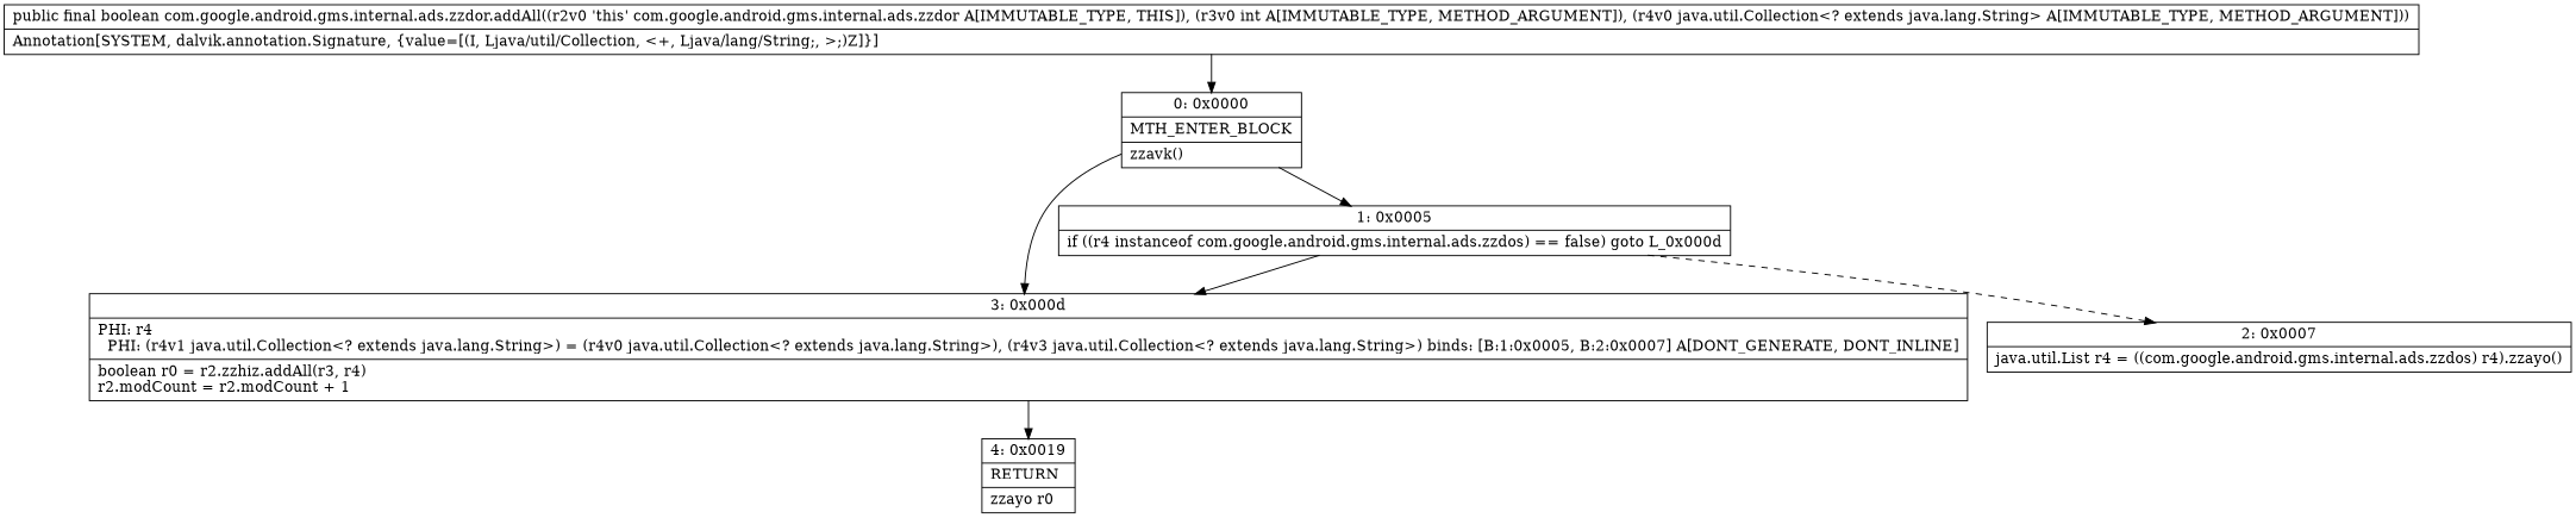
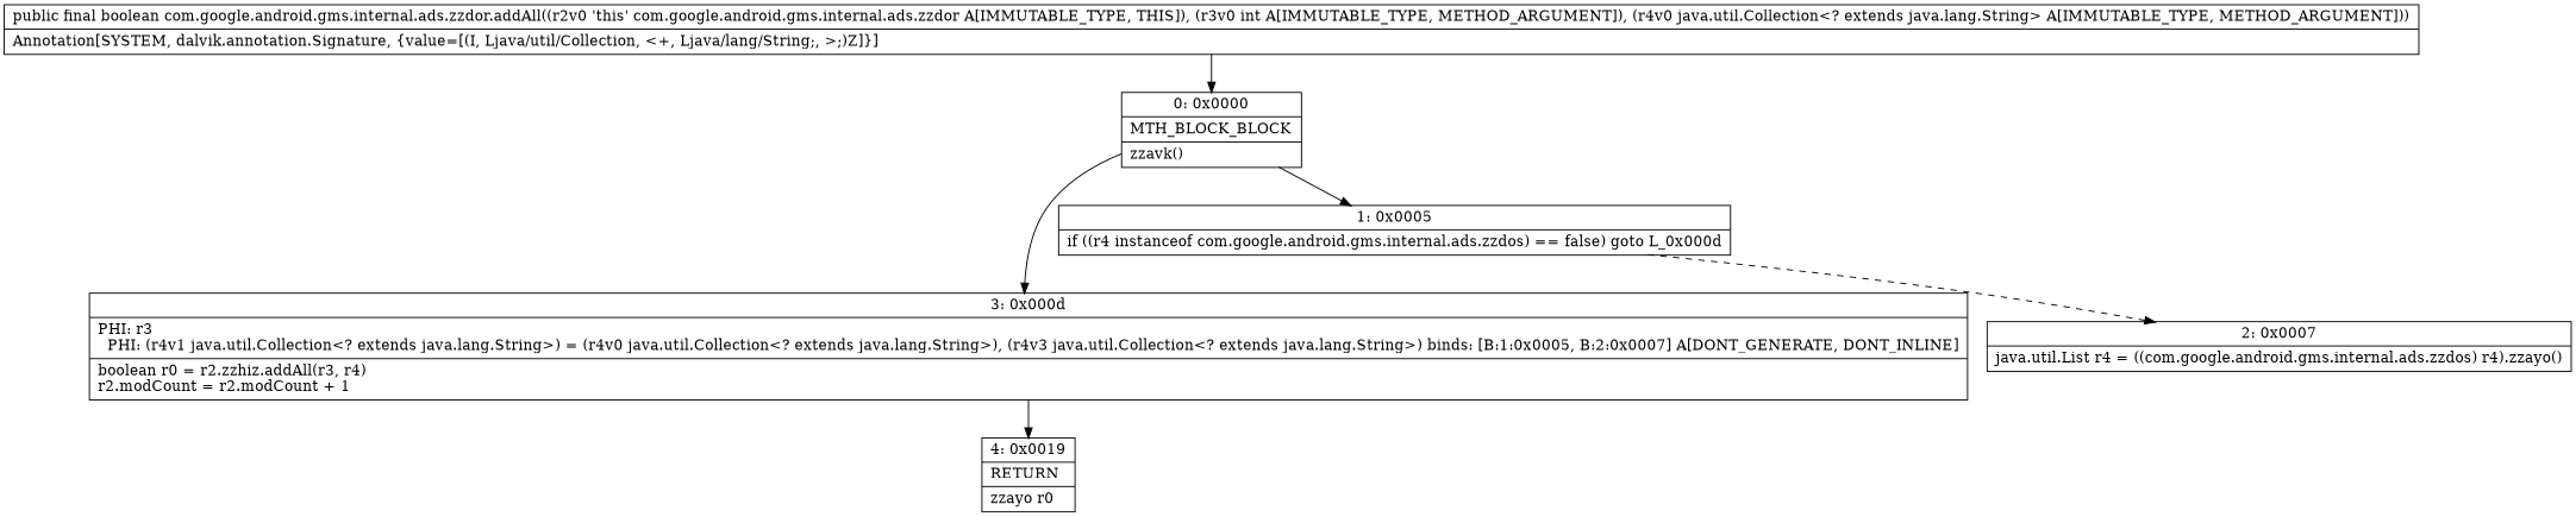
  digraph {
    node [shape=record]
-   n1 [label="{0\:\ 0x0000|MTH_ENTER_BLOCK\l|zzavk()\l}"]
+   n1 [label="{0\:\ 0x0000|MTH_BLOCK_BLOCK\l|zzavk()\l}"]
    n2 [label="{1\:\ 0x0005|if ((r4 instanceof com.google.android.gms.internal.ads.zzdos) == false) goto L_0x000d\l}"]
-   n3 [label="{3\:\ 0x000d|PHI: r4 \l  PHI: (r4v1 java.util.Collection\<? extends java.lang.String\>) = (r4v0 java.util.Collection\<? extends java.lang.String\>), (r4v3 java.util.Collection\<? extends java.lang.String\>) binds: [B:1:0x0005, B:2:0x0007] A[DONT_GENERATE, DONT_INLINE]\l|boolean r0 = r2.zzhiz.addAll(r3, r4)\lr2.modCount = r2.modCount + 1\l}"]
+   n3 [label="{3\:\ 0x000d|PHI: r3 \l  PHI: (r4v1 java.util.Collection\<? extends java.lang.String\>) = (r4v0 java.util.Collection\<? extends java.lang.String\>), (r4v3 java.util.Collection\<? extends java.lang.String\>) binds: [B:1:0x0005, B:2:0x0007] A[DONT_GENERATE, DONT_INLINE]\l|boolean r0 = r2.zzhiz.addAll(r3, r4)\lr2.modCount = r2.modCount + 1\l}"]
    n4 [label="{2\:\ 0x0007|java.util.List r4 = ((com.google.android.gms.internal.ads.zzdos) r4).zzayo()\l}"]
    n5 [label="{4\:\ 0x0019|RETURN\l|zzayo r0\l}"]
    n6 [label="{public final boolean com.google.android.gms.internal.ads.zzdor.addAll((r2v0 'this' com.google.android.gms.internal.ads.zzdor A[IMMUTABLE_TYPE, THIS]), (r3v0 int A[IMMUTABLE_TYPE, METHOD_ARGUMENT]), (r4v0 java.util.Collection\<? extends java.lang.String\> A[IMMUTABLE_TYPE, METHOD_ARGUMENT]))  | Annotation[SYSTEM, dalvik.annotation.Signature, \{value=[(I, Ljava\/util\/Collection, \<+, Ljava\/lang\/String;, \>;)Z]\}]\l}"]
    n1 -> n2
    n1 -> n3
-   n2 -> n3
    n2 -> n4 [style=dashed]
    n3 -> n5
    n6 -> n1
  }
